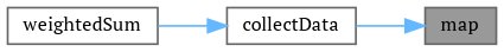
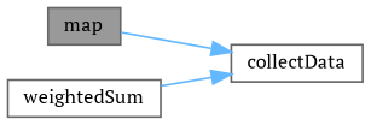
  digraph {
    fontname="PT Serif"
    rankdir=RL
    node [color=grey40 fillcolor=white fontname="PT Serif" fontsize=10 shape=box style=filled]
    edge [color=steelblue1 dir=back fontname="PT Serif" fontsize=10 labelfontname=Helvetica labelfontsize=10 style=solid]
    n1 [color=gray40 fillcolor=grey60 fontcolor=black height=0.2 label=map width=0.4]
    n2 [height=0.2 label=collectData width=0.4]
    n3 [height=0.2 label=weightedSum width=0.4]
-   n1 -> n2
+   n2 -> n1
    n2 -> n3
  }
